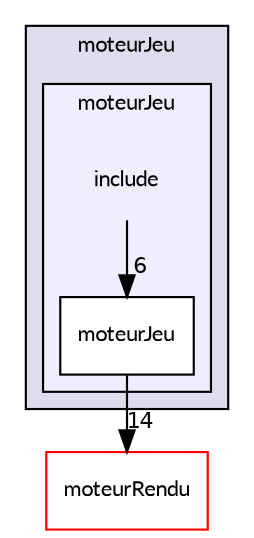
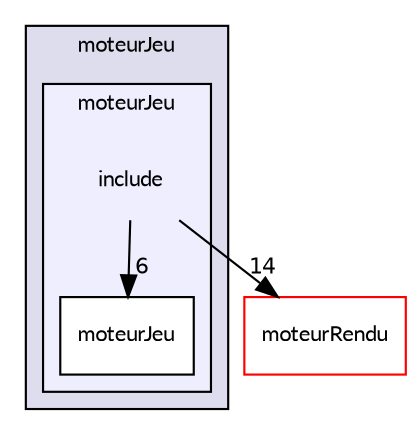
  digraph {
    compound=true
    fontname=Lato
    node [fontname=Lato fontsize=10 shape=box]
    edge [fontname=Lato labeldistance=1.5 labelfontname=Helvetica labelfontsize=10]
    n1 [label=include shape=plaintext]
    n2 [color=black fillcolor=white label=moteurJeu style=filled]
    n3 [color=red label=moteurRendu]
    subgraph cluster_1 {
      bgcolor="#ddddee"
      fontsize=10
      label=moteurJeu
      pencolor=black
      subgraph cluster_2 {
        bgcolor="#eeeeff"
        fontsize=10
        label=moteurJeu
        pencolor=black
        n1
        n2
      }
    }
    n1 -> n2 [headlabel=6]
-   n2 -> n3 [headlabel=14]
+   n1 -> n3 [headlabel=14]
  }
